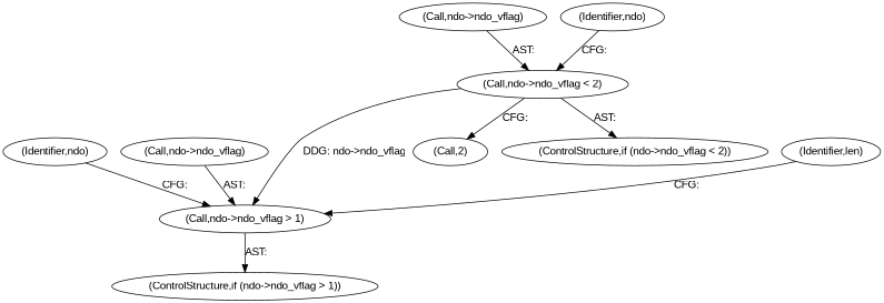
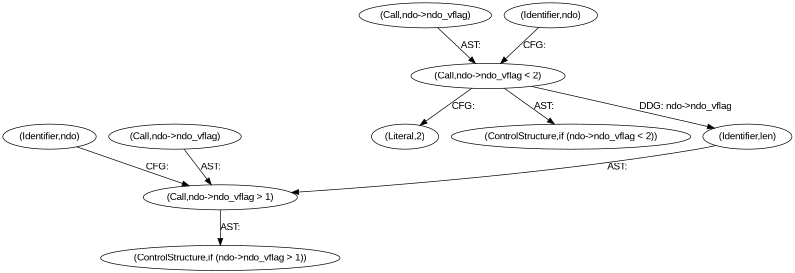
  digraph {
    fontname="Liberation Sans"
    node [fontname="Liberation Sans"]
    edge [fontname="Liberation Sans"]
    n1 [label="(Call,ndo->ndo_vflag < 2)"]
    n2 [label="(Call,ndo->ndo_vflag > 1)"]
-   n3 [label="(Call,2)"]
+   n3 [label="(Literal,2)"]
    n4 [label="(ControlStructure,if (ndo->ndo_vflag < 2))"]
    n5 [label="(ControlStructure,if (ndo->ndo_vflag > 1))"]
    n6 [label="(Identifier,ndo)"]
    n7 [label="(Call,ndo->ndo_vflag)"]
    n8 [label="(Call,ndo->ndo_vflag)"]
    n9 [label="(Identifier,len)"]
    n10 [label="(Identifier,ndo)"]
-   n1 -> n2 [label="DDG: ndo->ndo_vflag"]
+   n1 -> n9 [label="DDG: ndo->ndo_vflag"]
    n1 -> n3 [label="CFG: "]
    n1 -> n4 [label="AST: "]
    n2 -> n5 [label="AST: "]
    n6 -> n2 [label="CFG: "]
    n7 -> n2 [label="AST: "]
    n8 -> n1 [label="AST: "]
-   n9 -> n2 [label="CFG: "]
+   n9 -> n2 [label="AST: "]
    n10 -> n1 [label="CFG: "]
  }
